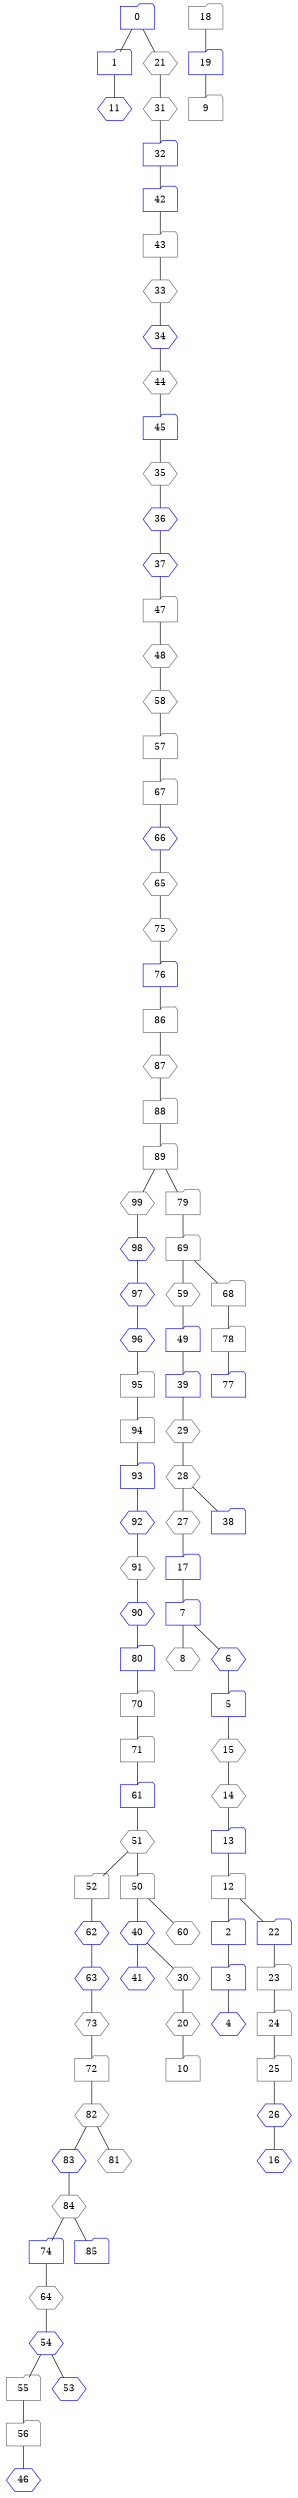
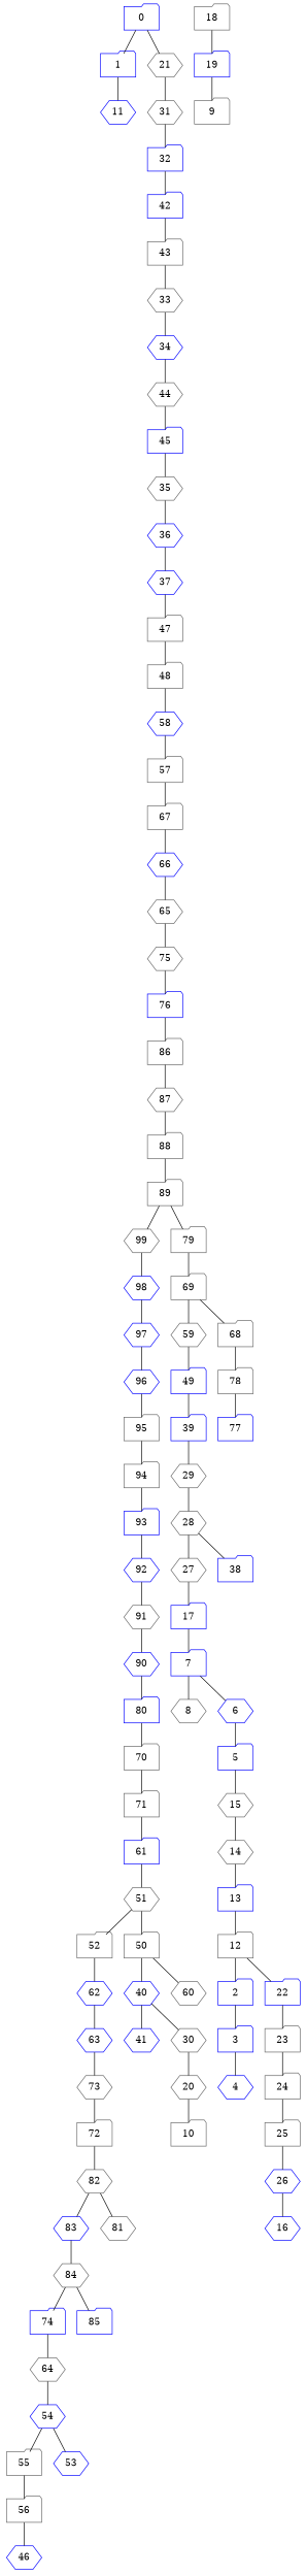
  graph {
    node [color=gray40 shape=folder]
    51 [shape=hexagon]
    52
    50
    62 [color=blue shape=hexagon]
    40 [color=blue shape=hexagon]
    60 [shape=hexagon]
    63 [color=blue shape=hexagon]
    44 [shape=hexagon]
    45 [color=blue]
    35 [shape=hexagon]
    36 [color=blue shape=hexagon]
    88
    89
    99 [shape=hexagon]
    79
    98 [color=blue shape=hexagon]
    69
    83 [color=blue shape=hexagon]
    84 [shape=hexagon]
    74 [color=blue]
    85 [color=blue]
    64 [shape=hexagon]
    76 [color=blue]
    86
    87 [shape=hexagon]
    13 [color=blue]
    12
    2 [color=blue]
    22 [color=blue]
    3 [color=blue]
    23
    26 [color=blue shape=hexagon]
    16 [color=blue shape=hexagon]
    32 [color=blue]
    42 [color=blue]
    43
    33 [shape=hexagon]
    75 [shape=hexagon]
    97 [color=blue shape=hexagon]
    96 [color=blue shape=hexagon]
    95
    0 [color=blue]
    1 [color=blue]
    21 [shape=hexagon]
    11 [color=blue shape=hexagon]
    8 [shape=hexagon]
    19 [color=blue]
    18
    9
    37 [color=blue shape=hexagon]
    47
-   48 [shape=hexagon]
+   48
    94
    93 [color=blue]
    92 [color=blue shape=hexagon]
    91 [shape=hexagon]
    90 [color=blue shape=hexagon]
    80 [color=blue]
    31 [shape=hexagon]
    4 [color=blue shape=hexagon]
    34 [color=blue shape=hexagon]
    24
    7 [color=blue]
    6 [color=blue shape=hexagon]
    5 [color=blue]
    73 [shape=hexagon]
    82 [shape=hexagon]
    81 [shape=hexagon]
    25
    72
    70
-   58 [shape=hexagon]
+   58 [color=blue shape=hexagon]
    55
    56
    46 [color=blue shape=hexagon]
    14 [shape=hexagon]
    59 [shape=hexagon]
    49 [color=blue]
    39 [color=blue]
    29 [shape=hexagon]
    77 [color=blue]
    78
    54 [color=blue shape=hexagon]
    57
    67
    68
    41 [color=blue shape=hexagon]
    30 [shape=hexagon]
    20 [shape=hexagon]
    15 [shape=hexagon]
    66 [color=blue shape=hexagon]
    65 [shape=hexagon]
    61 [color=blue]
    71
    27 [shape=hexagon]
    17 [color=blue]
    28 [shape=hexagon]
    53 [color=blue shape=hexagon]
    38 [color=blue]
    10
    51 -- 52
    51 -- 50
    52 -- 62
    50 -- 40
    50 -- 60
    62 -- 63
    40 -- 41
    40 -- 30
    63 -- 73
    44 -- 45
    45 -- 35
    35 -- 36
    36 -- 37
    88 -- 89
    89 -- 99
    89 -- 79
    99 -- 98
    79 -- 69
    98 -- 97
    69 -- 59
    69 -- 68
    83 -- 84
    84 -- 74
    84 -- 85
    74 -- 64
    64 -- 54
    76 -- 86
    86 -- 87
    87 -- 88
    13 -- 12
    12 -- 2
    12 -- 22
    2 -- 3
    22 -- 23
    3 -- 4
    23 -- 24
    26 -- 16
    32 -- 42
    42 -- 43
    43 -- 33
    33 -- 34
    75 -- 76
    97 -- 96
    96 -- 95
    95 -- 94
    0 -- 1
    0 -- 21
    1 -- 11
    21 -- 31
    19 -- 9
    18 -- 19
    37 -- 47
    47 -- 48
    48 -- 58
    94 -- 93
    93 -- 92
    92 -- 91
    91 -- 90
    90 -- 80
    80 -- 70
    31 -- 32
    34 -- 44
    24 -- 25
    7 -- 8
    7 -- 6
    6 -- 5
    5 -- 15
    73 -- 72
    82 -- 83
    82 -- 81
    25 -- 26
    72 -- 82
    70 -- 71
    58 -- 57
    55 -- 56
    56 -- 46
    14 -- 13
    59 -- 49
    49 -- 39
    39 -- 29
    29 -- 28
    78 -- 77
    54 -- 55
    54 -- 53
    57 -- 67
    67 -- 66
    68 -- 78
    30 -- 20
    20 -- 10
    15 -- 14
    66 -- 65
    65 -- 75
    61 -- 51
    71 -- 61
    27 -- 17
    17 -- 7
    28 -- 27
    28 -- 38
  }
